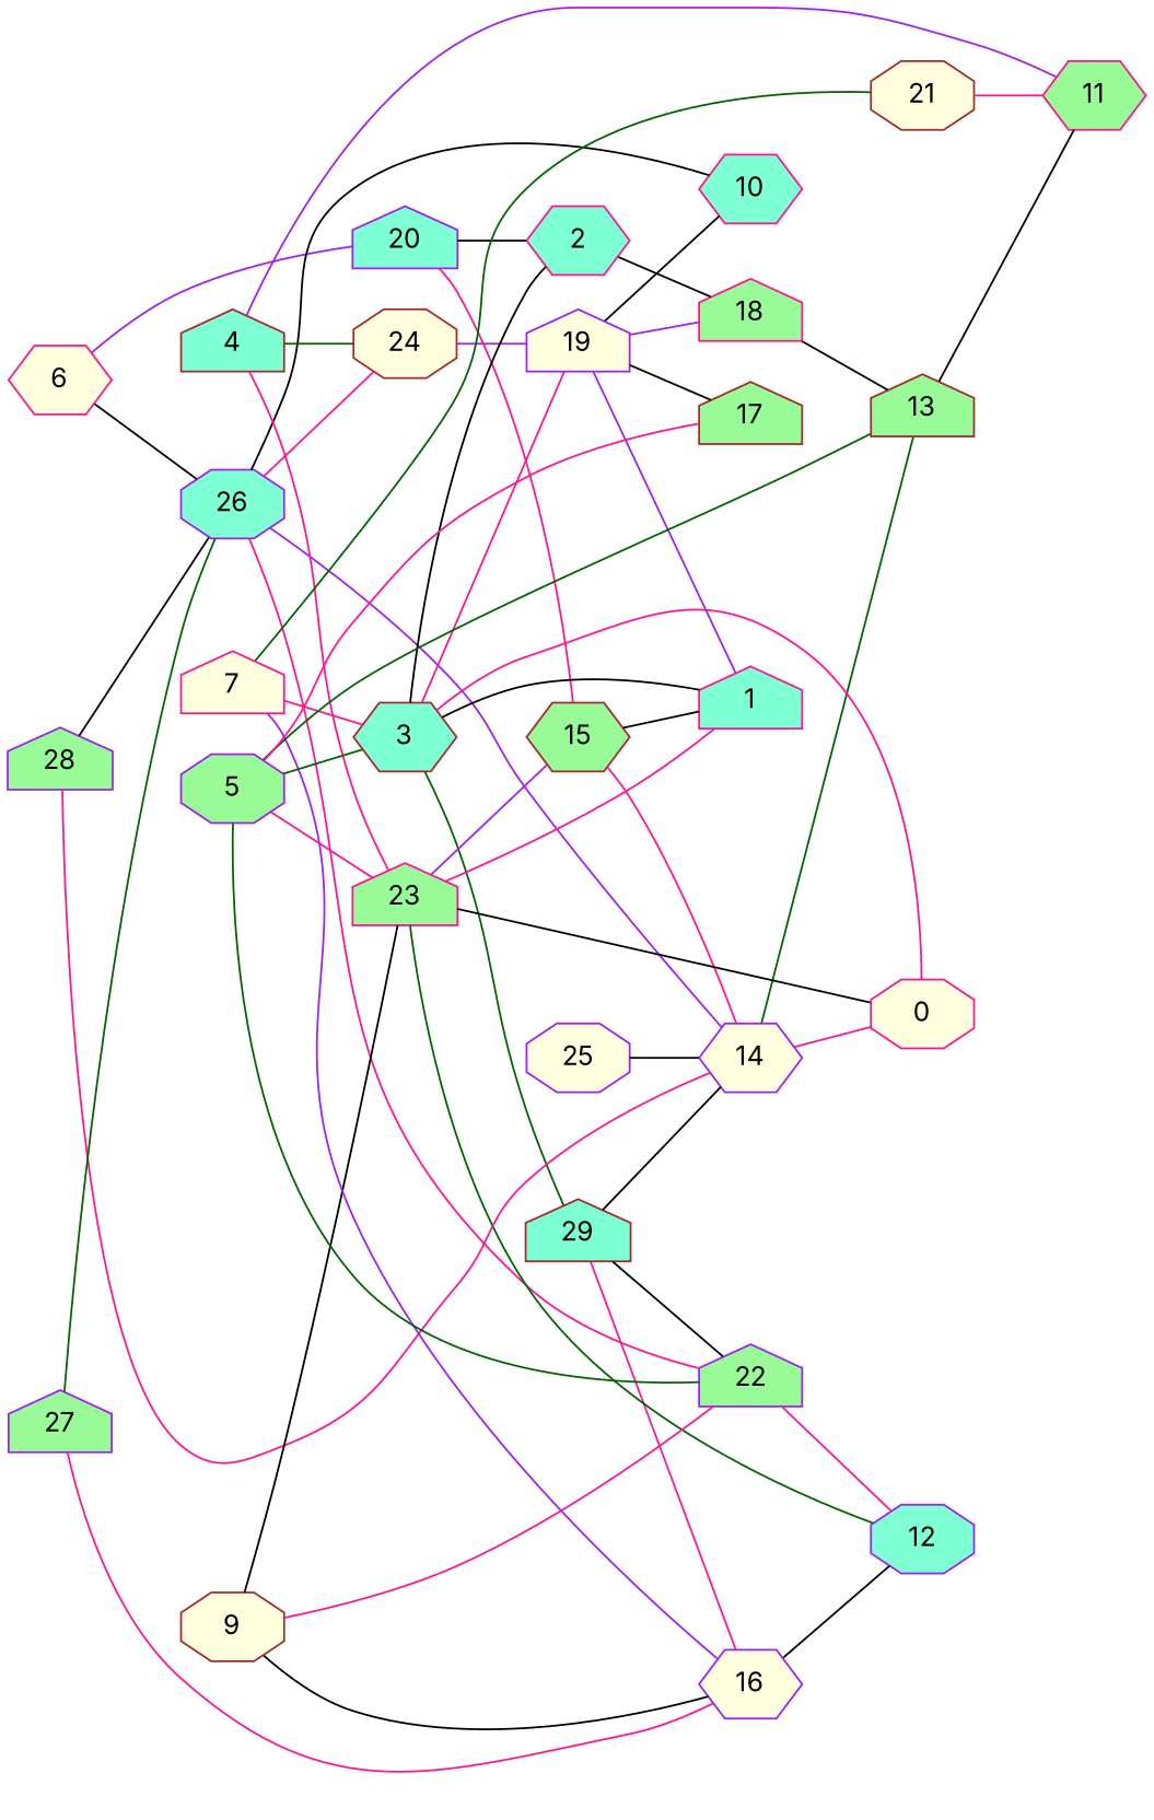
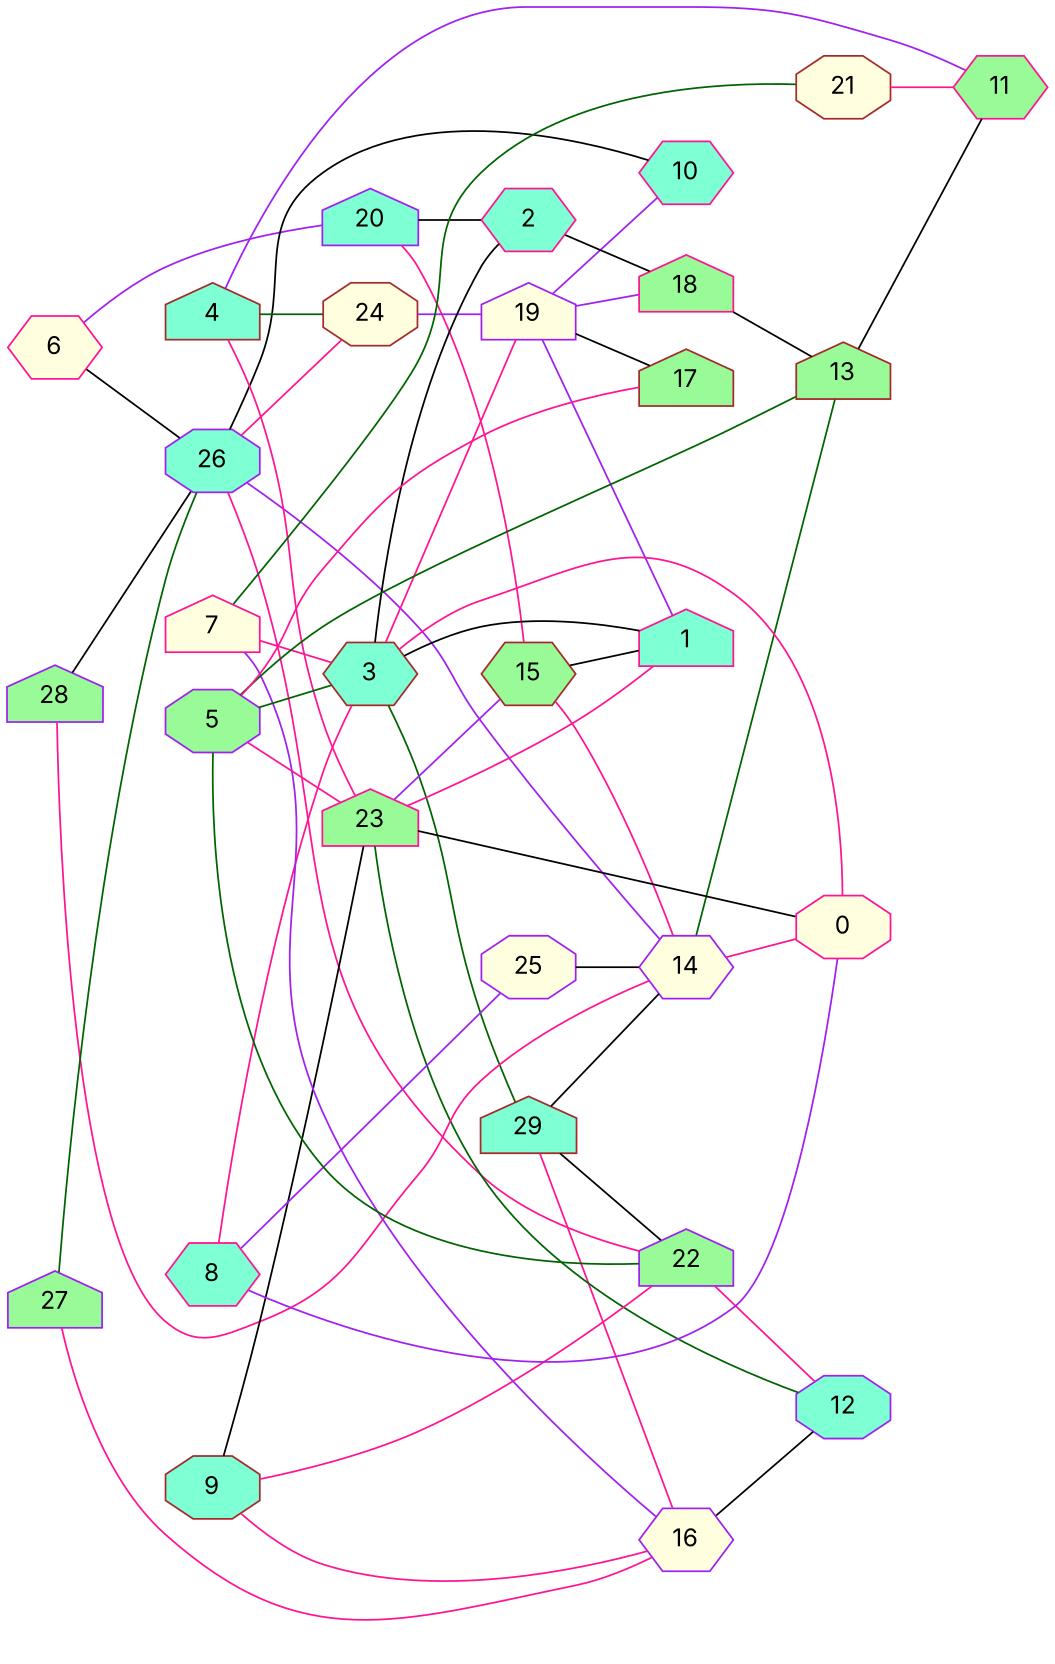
  digraph {
    fontname=Inter
    rankdir=LR
    node [color=purple fillcolor=aquamarine fontname=Inter shape=house style=filled]
    edge [color=black dir=none fontname=Inter]
    13 [color=brown fillcolor=palegreen]
    11 [color=deeppink fillcolor=palegreen shape=hexagon]
    19 [fillcolor=lightyellow]
    10 [color=deeppink shape=hexagon]
    17 [color=brown fillcolor=palegreen]
    1 [color=deeppink]
    18 [color=deeppink fillcolor=palegreen]
    6 [color=deeppink fillcolor=lightyellow shape=hexagon]
    20
    26 [shape=octagon]
    2 [color=deeppink shape=hexagon]
    15 [color=brown fillcolor=palegreen shape=hexagon]
    24 [color=brown fillcolor=lightyellow shape=octagon]
    22 [fillcolor=palegreen]
    14 [fillcolor=lightyellow shape=hexagon]
    3 [color=brown shape=hexagon]
    29 [color=brown]
    0 [color=deeppink fillcolor=lightyellow shape=octagon]
    16 [fillcolor=lightyellow shape=hexagon]
    12 [shape=octagon]
    4 [color=brown]
    23 [color=deeppink fillcolor=palegreen]
    28 [fillcolor=palegreen]
-   9 [color=brown fillcolor=lightyellow shape=octagon]
+   9 [color=brown shape=octagon]
+   8 [color=deeppink shape=hexagon]
    25 [fillcolor=lightyellow shape=octagon]
    27 [fillcolor=palegreen]
    7 [color=deeppink fillcolor=lightyellow]
    21 [color=brown fillcolor=lightyellow shape=octagon]
    5 [fillcolor=palegreen shape=octagon]
    subgraph sub_1 {
      13
      11
      19
      10
      17
      1
      18
      6
      20
      26
      2
      15
      24
      22
      14
      3
      29
      0
      16
      12
      4
      23
      28
      9
+     8
      25
      27
      7
      21
      5
    }
    13 -> 11
-   19 -> 10
+   19 -> 10 [color=purple]
    19 -> 17
    19 -> 1 [color=purple]
    19 -> 18 [color=purple]
    18 -> 13
    6 -> 20 [color=purple]
    6 -> 26
    20 -> 2
    20 -> 15 [color=deeppink]
    26 -> 10
    26 -> 24 [color=deeppink]
    26 -> 22 [color=deeppink]
    26 -> 14 [color=purple]
    2 -> 18
    15 -> 1
    15 -> 14 [color=deeppink]
    24 -> 19 [color=purple]
    22 -> 12 [color=deeppink]
    14 -> 13 [color=darkgreen]
    14 -> 0 [color=deeppink]
    3 -> 19 [color=deeppink]
    3 -> 1
    3 -> 2
    3 -> 29 [color=darkgreen]
    3 -> 0 [color=deeppink]
    29 -> 22
    29 -> 14
    29 -> 16 [color=deeppink]
    16 -> 12
    4 -> 11 [color=purple]
    4 -> 24 [color=darkgreen]
    4 -> 23 [color=deeppink]
    23 -> 1 [color=deeppink]
    23 -> 15 [color=purple]
    23 -> 0
    23 -> 12 [color=darkgreen]
    28 -> 26
    28 -> 14 [color=deeppink]
    9 -> 22 [color=deeppink]
-   9 -> 16
+   9 -> 16 [color=deeppink]
    9 -> 23
+   8 -> 3 [color=deeppink]
+   8 -> 0 [color=purple]
+   8 -> 25 [color=purple]
    25 -> 14
    27 -> 26 [color=darkgreen]
    27 -> 16 [color=deeppink]
    7 -> 3 [color=deeppink]
    7 -> 16 [color=purple]
    7 -> 21 [color=darkgreen]
    21 -> 11 [color=deeppink]
    5 -> 13 [color=darkgreen]
    5 -> 17 [color=deeppink]
    5 -> 22 [color=darkgreen]
    5 -> 3 [color=darkgreen]
    5 -> 23 [color=deeppink]
  }
